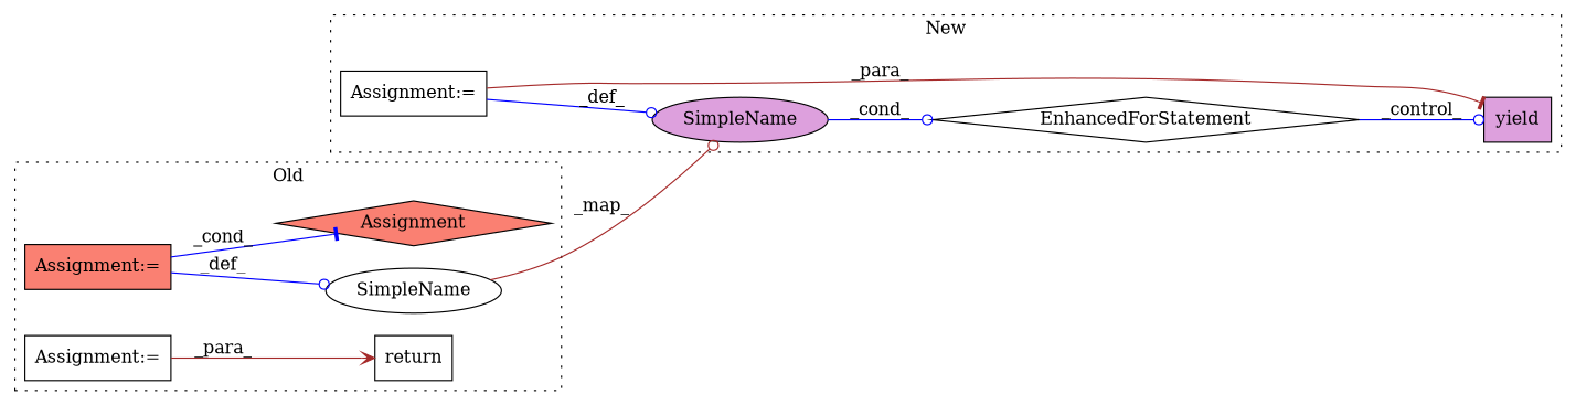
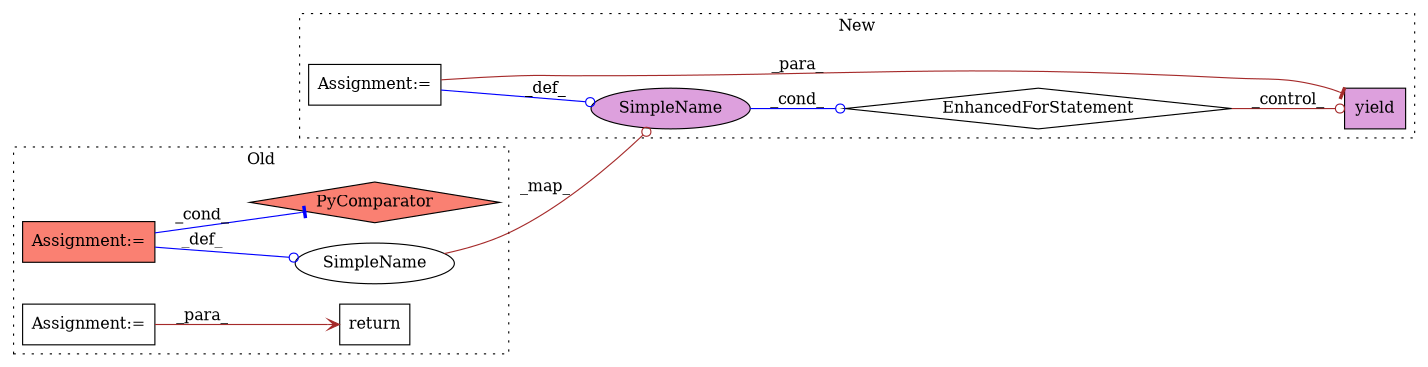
  digraph {
    rankdir=LR
    node [a=7 fillcolor=white l=30 s=8827 shape=box style=filled]
    edge [arrowhead=odot color=blue]
-   n1 [a=113 fillcolor=salmon label=Assignment shape=diamond]
+   n1 [a=113 fillcolor=salmon label=PyComparator shape=diamond]
    n2 [fillcolor=salmon label="Assignment:="]
    n3 [a=41 l=7 label=return s=8865]
    n4 [a=42 l=4 label=SimpleName s=8830 shape=ellipse]
    n5 [l=17 label="Assignment:=" s=8717]
    n6 [a=112 fillcolor=plum l=7 label=yield s=9873]
    n7 [l=12 label="Assignment:=" s=9484]
    n8 [a=70 l="53,2" label=EnhancedForStatement s="9796,9863" shape=diamond]
    n9 [a=42 fillcolor=plum l=3 label=SimpleName s=9853 shape=ellipse]
    subgraph cluster_1 {
      label=Old
      style=dotted
      n1
      n2
      n3
      n4
      n5
    }
    subgraph cluster_2 {
      label=New
      style=dotted
      n6
      n7
      n8
      n9
    }
    n2 -> n1 [arrowhead=tee label=_cond_]
    n2 -> n4 [label=_def_]
    n4 -> n9 [color=brown label=_map_]
    n5 -> n3 [arrowhead=vee color=brown label=_para_]
    n7 -> n6 [arrowhead=tee color=brown label=_para_]
    n7 -> n9 [label=_def_]
-   n8 -> n6 [label=_control_]
+   n8 -> n6 [color=brown label=_control_]
    n9 -> n8 [label=_cond_]
  }
